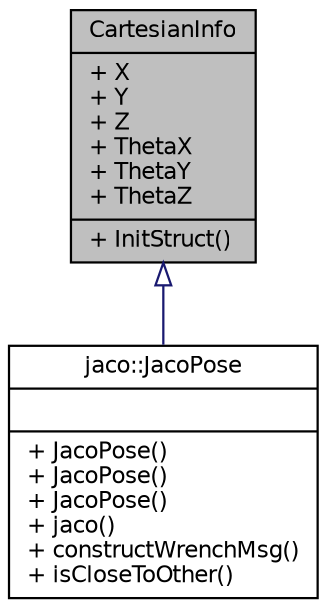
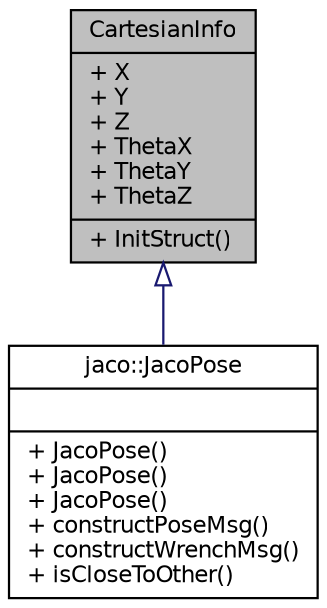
  digraph {
    node [color=black fontname=Helvetica fontsize=10 shape=record style=filled]
    n1 [fillcolor=grey75 fontcolor=black height=0.2 label="{CartesianInfo\n|+ X\l+ Y\l+ Z\l+ ThetaX\l+ ThetaY\l+ ThetaZ\l|+ InitStruct()\l}" width=0.4]
-   n2 [fillcolor=white height=0.2 label="{jaco::JacoPose\n||+ JacoPose()\l+ JacoPose()\l+ JacoPose()\l+ jaco()\l+ constructWrenchMsg()\l+ isCloseToOther()\l}" width=0.4]
+   n2 [fillcolor=white height=0.2 label="{jaco::JacoPose\n||+ JacoPose()\l+ JacoPose()\l+ JacoPose()\l+ constructPoseMsg()\l+ constructWrenchMsg()\l+ isCloseToOther()\l}" width=0.4]
    n1 -> n2 [arrowtail=onormal color=midnightblue dir=back fontname=Helvetica fontsize=10 labelfontname=Helvetica labelfontsize=10 style=solid]
  }
